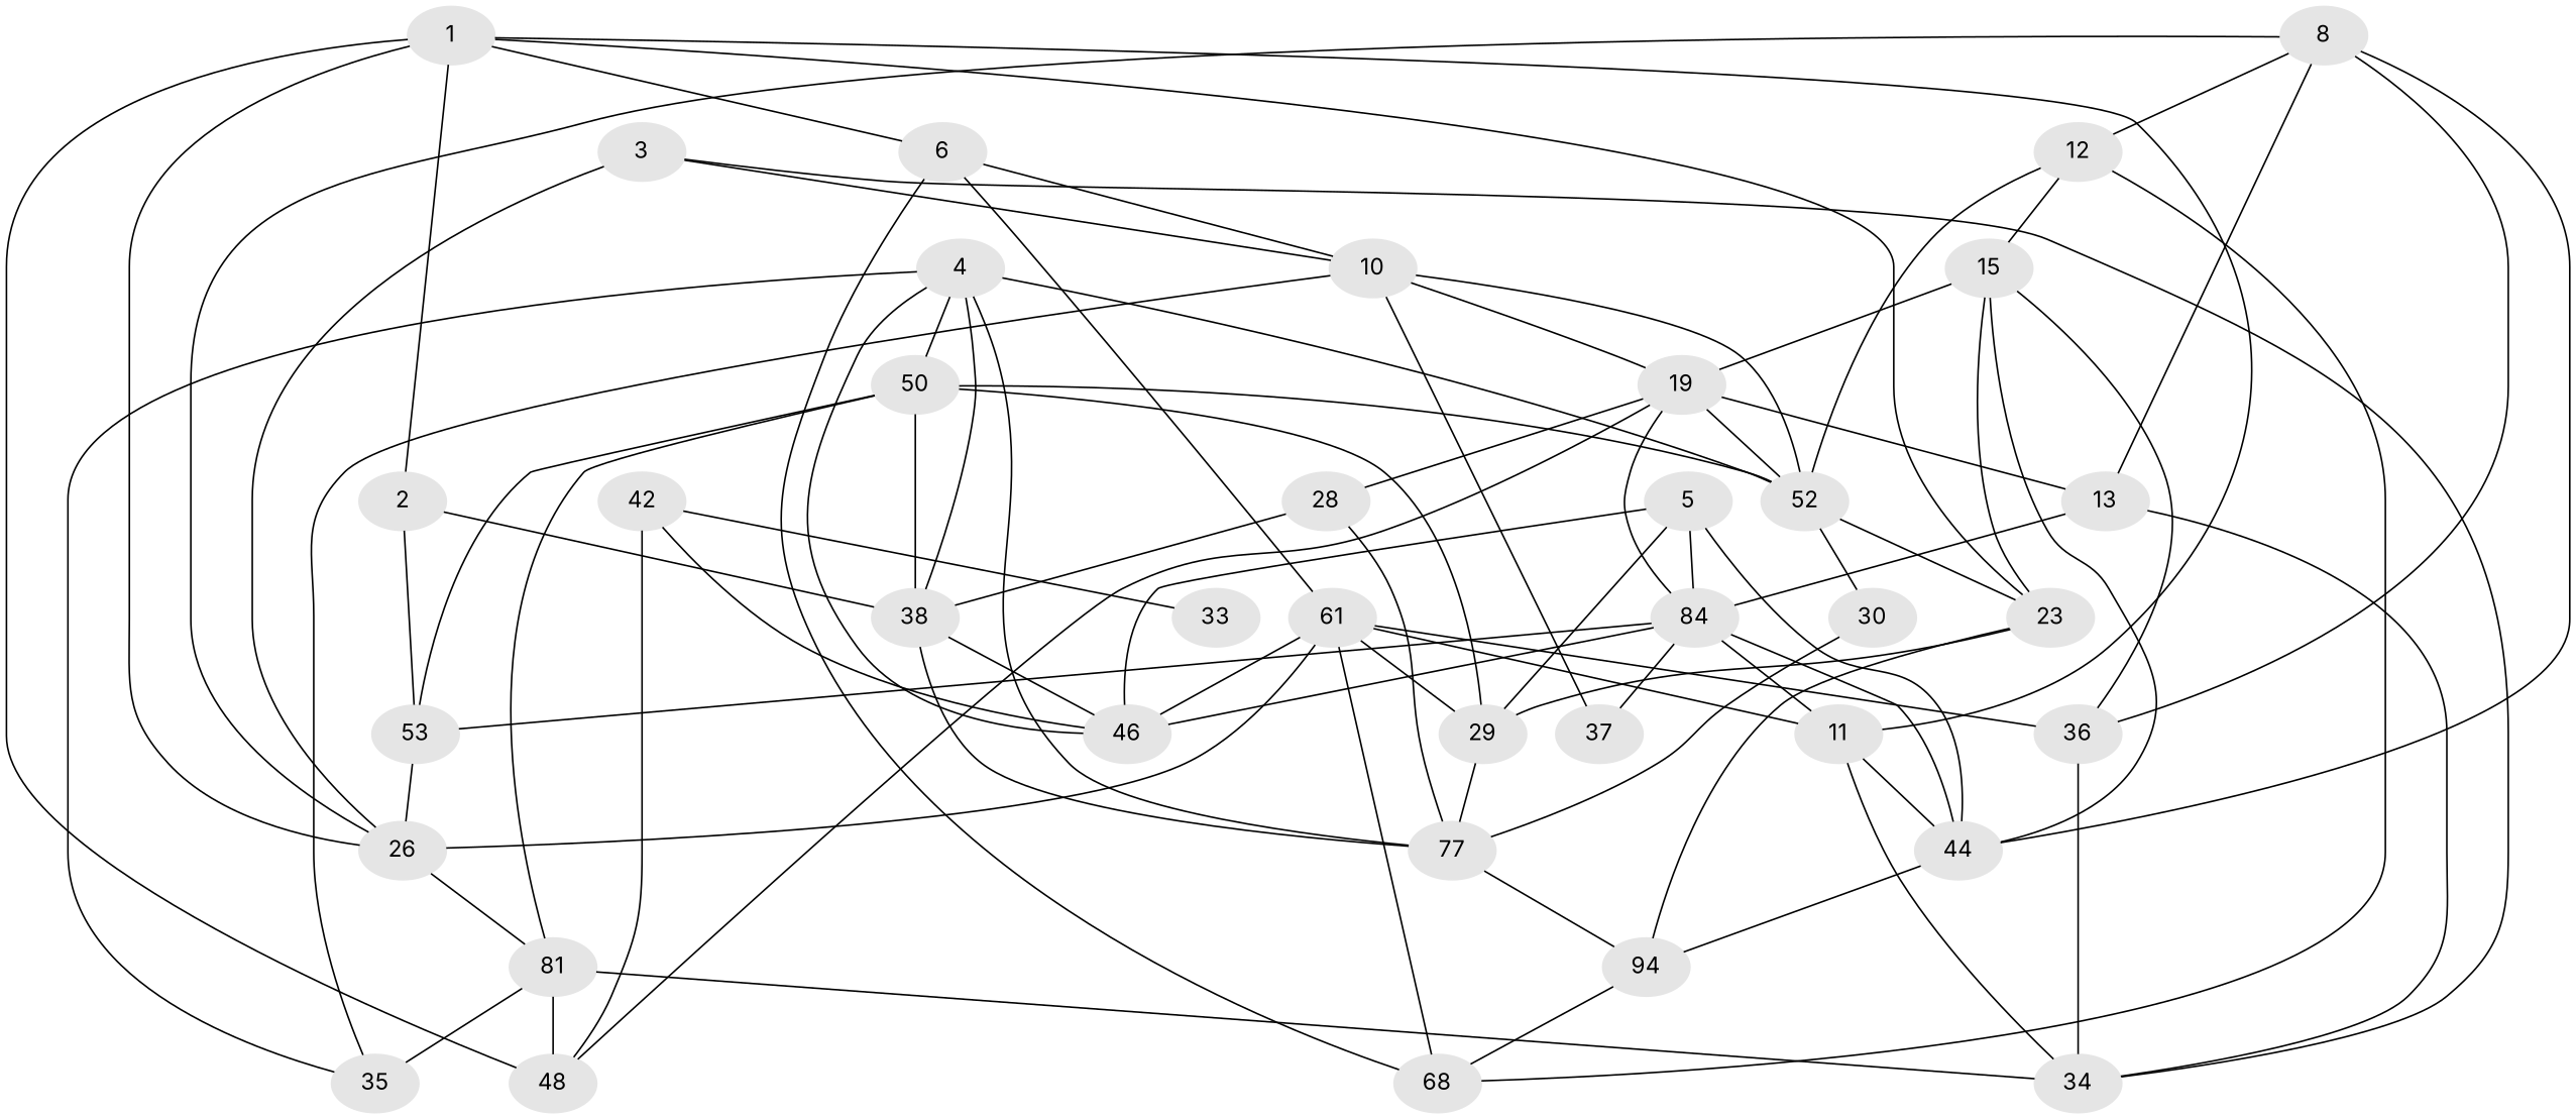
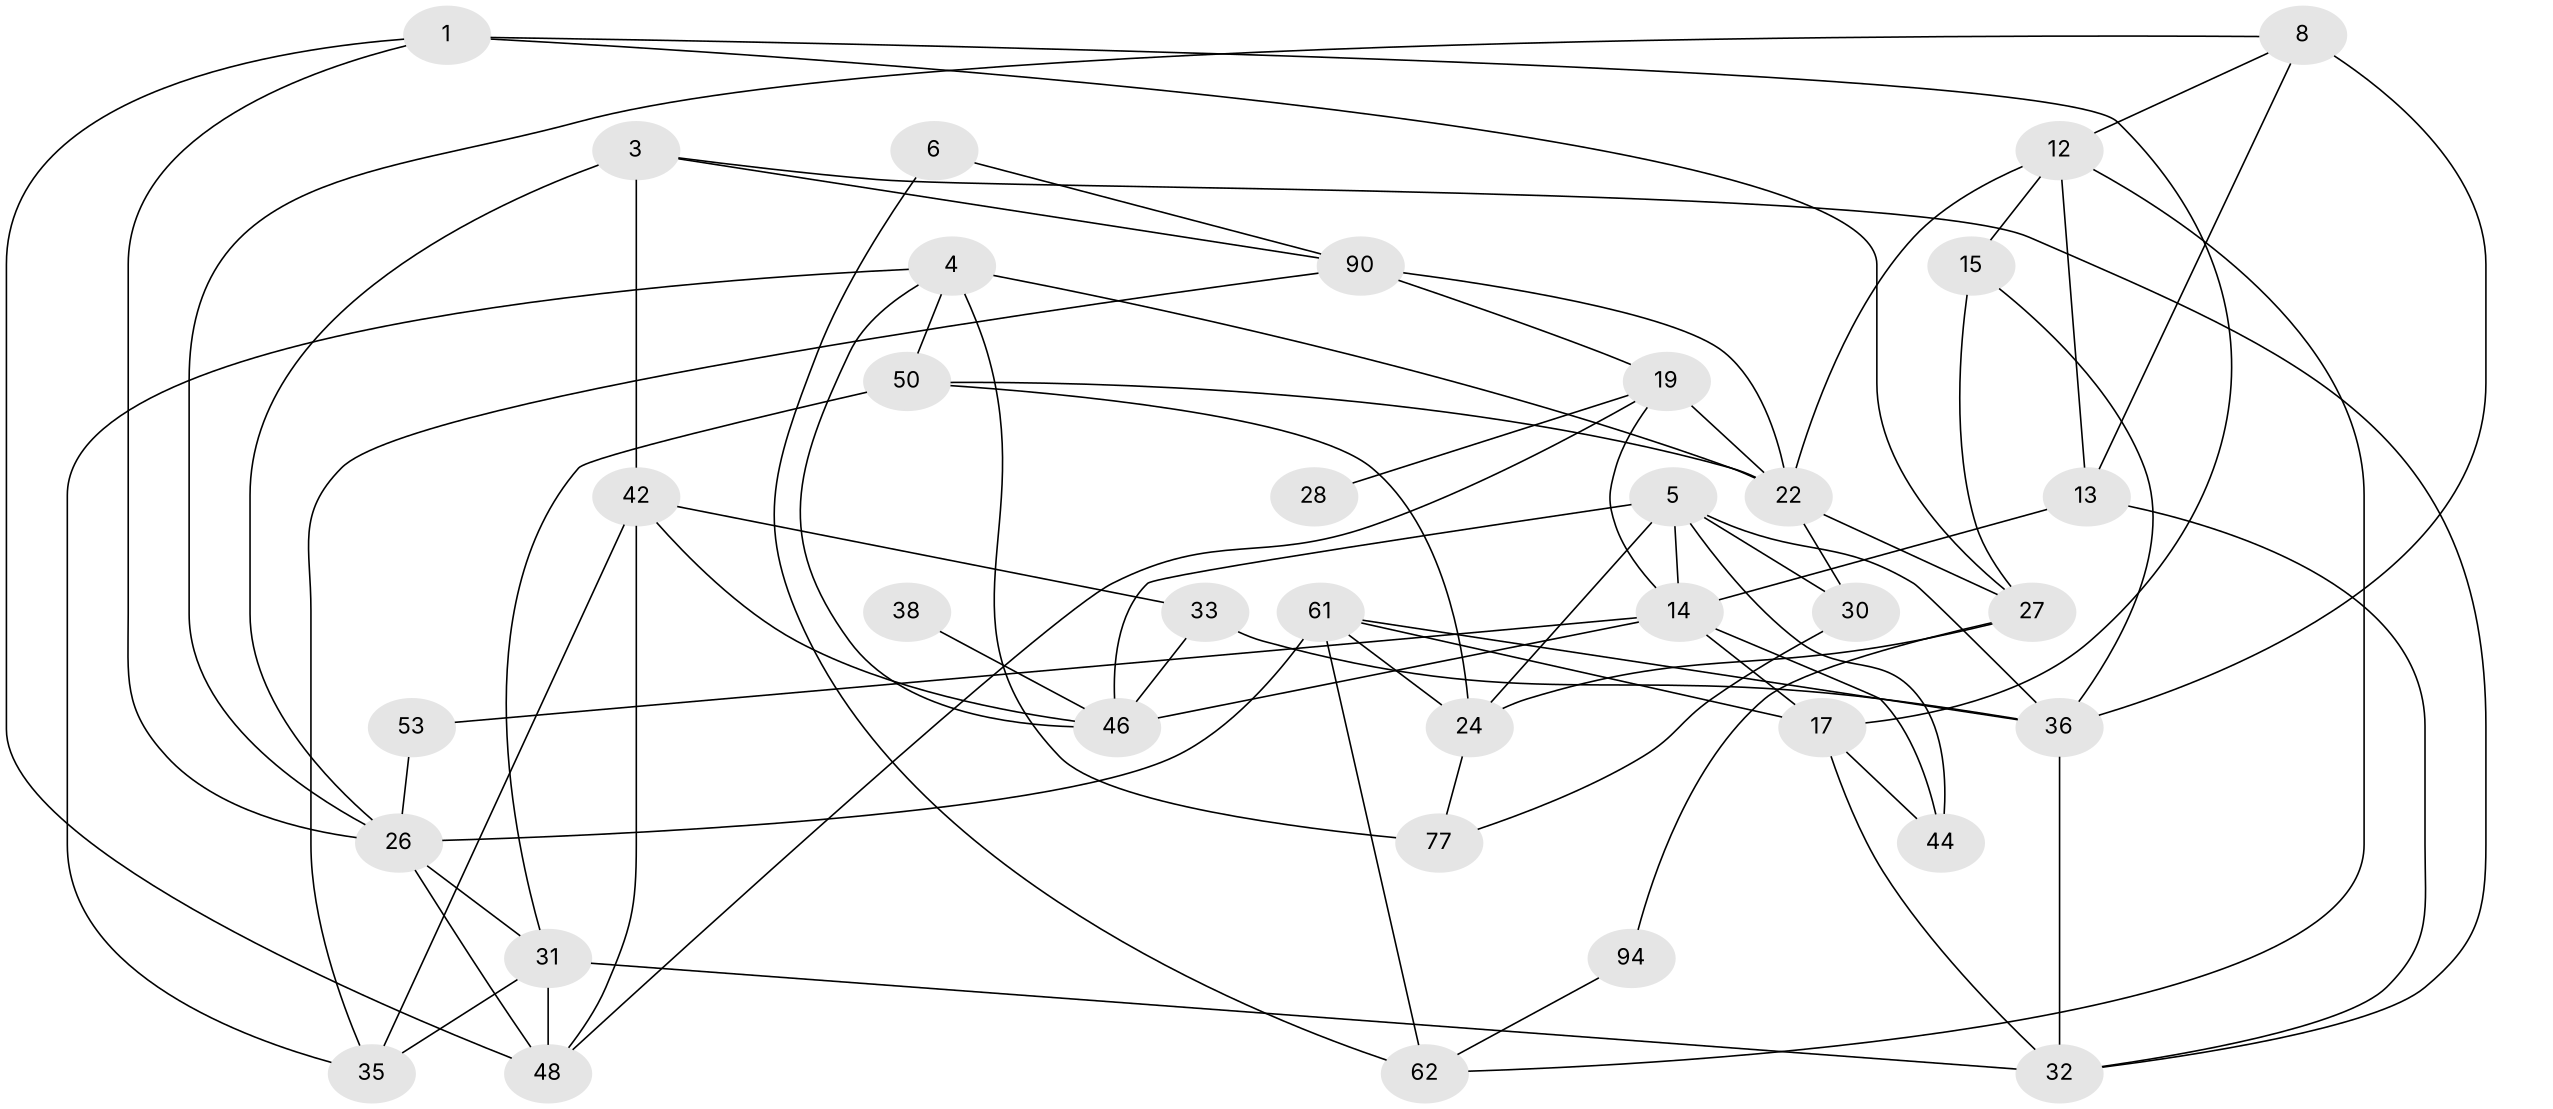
  graph {
    fontname=Inter
    node [color=gray90 fontname=Inter style=filled]
    edge [fontname=Inter]
    1 [super="+5"]
-   2
    6
-   17 [super="+21" label=11]
-   27 [super="+40" label=23]
+   17 [super="+21"]
+   27 [super="+40"]
    48 [super="+61"]
    26 [super="+49"]
    n8 [label=53]
    38 [super="+53"]
    3 [super="+7"]
-   10 [super="+59"]
+   10 [super="+59" label=90]
    n12 [label=42 super="+41"]
-   34
+   34 [label=32]
    n14 [label=61 super="+58"]
-   62 [label=68]
+   62
    44 [super="+51"]
-   29 [super="+55"]
+   29 [super="+55" label=24]
    n18 [label=94]
-   31 [super="+56" label=81]
+   31 [super="+56"]
    35
    46 [super="+57"]
    n22 [label=77 super="+50"]
-   22 [super="+39" label=52]
+   22 [super="+39"]
    19 [super="+45"]
-   37
    33
    4 [super="+42"]
    n28 [label=50 super="+25"]
    30
    36 [super="+52"]
    8 [super="+24"]
    12
    13 [super="+16"]
    15 [super="+60"]
-   14 [super="+43" label=84]
+   14 [super="+43"]
    n36 [label=5 super="+18"]
    28
-   1 -- 2
-   1 -- 6
    1 -- 17
    1 -- 27
    1 -- 48
    1 -- 26
-   2 -- n8
-   2 -- 38
    6 -- 10
-   6 -- n14
    6 -- 62
    17 -- 34
    17 -- 44
    27 -- 29
    27 -- n18
+   26 -- 48
    26 -- 31
    n8 -- 26
    38 -- 46
-   38 -- n22
    3 -- 26
    3 -- 10
+   3 -- n12 [weight=2]
    3 -- 34
    10 -- 35
    10 -- 22
    10 -- 19
-   10 -- 37
    n12 -- 48
+   n12 -- 35
    n12 -- 46
    n12 -- 33
    n14 -- 17
    n14 -- 26
    n14 -- 62
    n14 -- 29
    n14 -- 36
-   44 -- n18
    29 -- n22
    n18 -- 62
    31 -- 48
    31 -- 34
    31 -- 35
-   n22 -- n18
    22 -- 27
    22 -- 30
    19 -- 48
    19 -- 22
    19 -- 28
-   n14 -- 46
-   4 -- 38
+   33 -- 46
+   33 -- 36
    4 -- 35
    4 -- 46
    4 -- n22
    4 -- 22
    4 -- n28
-   n28 -- n8
-   n28 -- 38
    n28 -- 29
    n28 -- 31
    n28 -- 22
    30 -- n22
    36 -- 34
    8 -- 26
-   8 -- 44
    8 -- 36
    8 -- 12
    8 -- 13 [weight=2]
    12 -- 62
    12 -- 22
-   19 -- 13
+   12 -- 13
    12 -- 15
    13 -- 34
    13 -- 14
    15 -- 27
-   15 -- 44
-   15 -- 19
    15 -- 36
    14 -- 17
    14 -- n8
    14 -- 44
    14 -- 46
    14 -- 19
-   14 -- 37
    n36 -- 44
    n36 -- 29
    n36 -- 46
+   n36 -- 30
+   n36 -- 36
    n36 -- 14
-   28 -- 38
-   28 -- n22
  }
